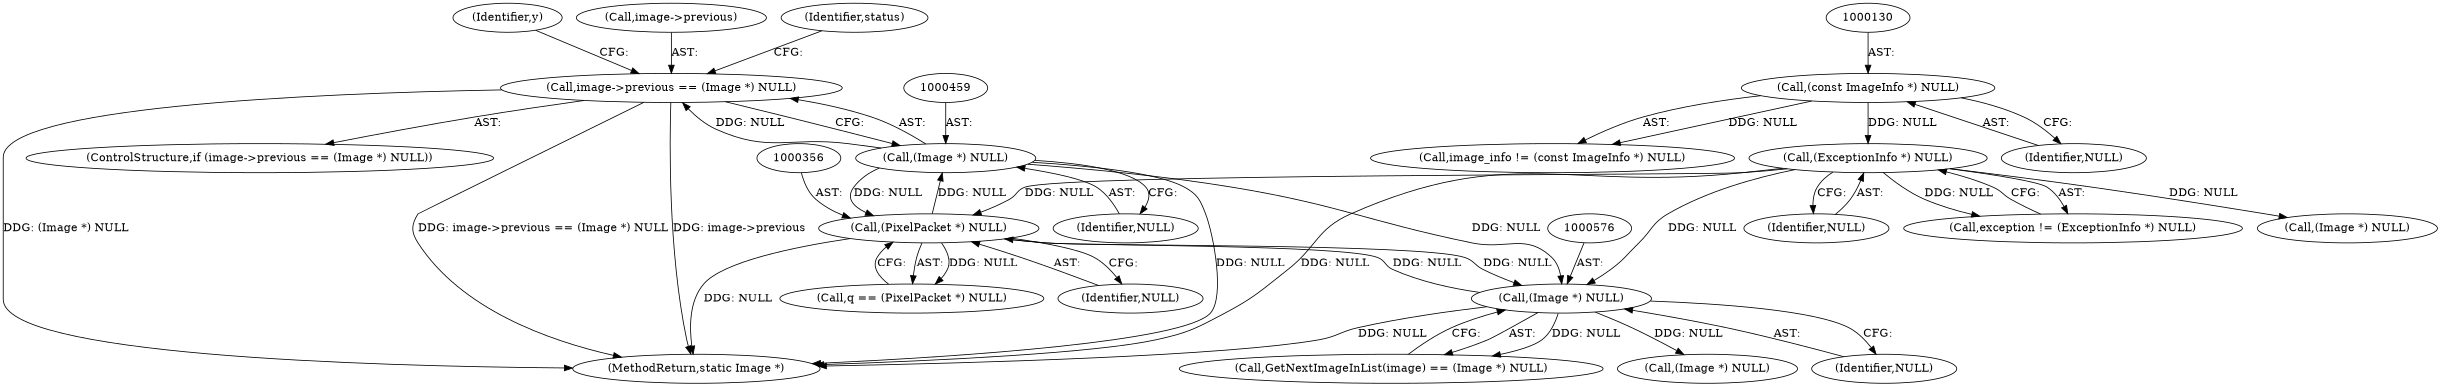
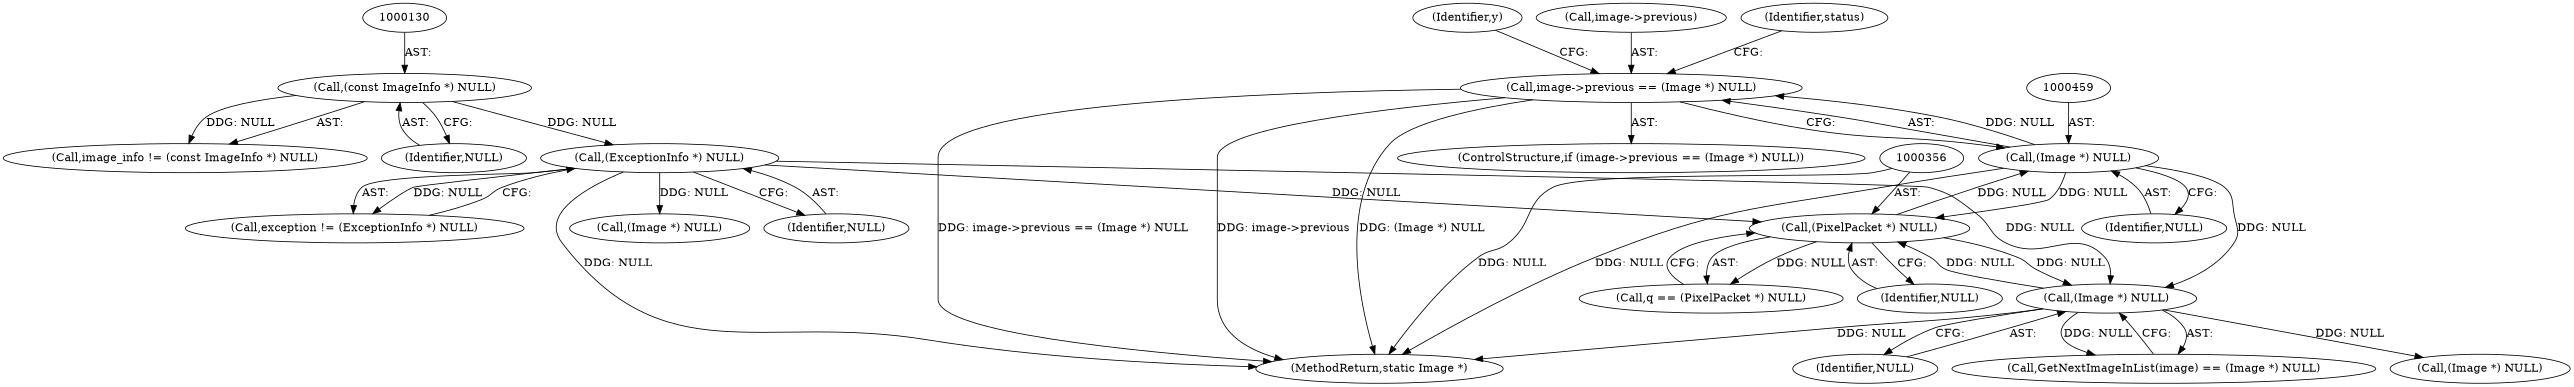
  digraph {
    n1 [label="(Call,image->previous == (Image *) NULL)"]
    n2 [label="(Call,(Image *) NULL)"]
    n3 [label="(ControlStructure,if (image->previous == (Image *) NULL))"]
    n4 [label="(MethodReturn,static Image *)"]
    n5 [label="(Call,(PixelPacket *) NULL)"]
    n6 [label="(Call,(Image *) NULL)"]
    n7 [label="(Identifier,NULL)"]
    n8 [label="(Identifier,NULL)"]
    n9 [label="(Call,q == (PixelPacket *) NULL)"]
    n10 [label="(Call,(Image *) NULL)"]
    n11 [label="(Call,GetNextImageInList(image) == (Image *) NULL)"]
    n12 [label="(Identifier,NULL)"]
    n13 [label="(Call,(ExceptionInfo *) NULL)"]
    n14 [label="(Identifier,NULL)"]
    n15 [label="(Call,exception != (ExceptionInfo *) NULL)"]
    n16 [label="(Call,(Image *) NULL)"]
    n17 [label="(Call,(const ImageInfo *) NULL)"]
    n18 [label="(Call,image_info != (const ImageInfo *) NULL)"]
    n19 [label="(Identifier,NULL)"]
    n20 [label="(Identifier,status)"]
    n21 [label="(Identifier,y)"]
    n22 [label="(Call,image->previous)"]
    1000459
    1000356
-   1000576
    1000130
    n1 -> n2 [label="CFG: "]
    n1 -> n3 [label="AST: "]
    n1 -> n4 [label="DDG: image->previous"]
    n1 -> n4 [label="DDG: (Image *) NULL"]
    n1 -> n4 [label="DDG: image->previous == (Image *) NULL"]
    n2 -> n1 [label="AST: "]
    n2 -> n1 [label="DDG: NULL"]
    n2 -> n4 [label="DDG: NULL"]
    n2 -> n5 [label="DDG: NULL"]
    n2 -> n6 [label="DDG: NULL"]
    n2 -> n7 [label="CFG: "]
    n5 -> n2 [label="DDG: NULL"]
-   n5 -> n4 [label="DDG: NULL"]
+   1000356 -> n4 [label="DDG: NULL"]
    n5 -> n6 [label="DDG: NULL"]
    n5 -> n8 [label="CFG: "]
    n5 -> n9 [label="AST: "]
    n5 -> n9 [label="DDG: NULL"]
    n6 -> n4 [label="DDG: NULL"]
    n6 -> n5 [label="DDG: NULL"]
    n6 -> n10 [label="DDG: NULL"]
    n6 -> n11 [label="AST: "]
    n6 -> n11 [label="DDG: NULL"]
    n6 -> n12 [label="CFG: "]
    n7 -> n2 [label="AST: "]
    n8 -> n5 [label="AST: "]
    n9 -> n5 [label="CFG: "]
    n11 -> n6 [label="CFG: "]
    n12 -> n6 [label="AST: "]
    n13 -> n4 [label="DDG: NULL"]
    n13 -> n5 [label="DDG: NULL"]
    n13 -> n6 [label="DDG: NULL"]
    n13 -> n14 [label="CFG: "]
    n13 -> n15 [label="AST: "]
    n13 -> n15 [label="DDG: NULL"]
    n13 -> n16 [label="DDG: NULL"]
    n14 -> n13 [label="AST: "]
    n15 -> n13 [label="CFG: "]
    n17 -> n13 [label="DDG: NULL"]
    n17 -> n18 [label="AST: "]
    n17 -> n18 [label="DDG: NULL"]
    n17 -> n19 [label="CFG: "]
    n19 -> n17 [label="AST: "]
    n20 -> n1 [label="CFG: "]
    n21 -> n1 [label="CFG: "]
    n22 -> n1 [label="AST: "]
    1000459 -> n2 [label="AST: "]
    1000356 -> n5 [label="AST: "]
-   1000576 -> n6 [label="AST: "]
    1000130 -> n17 [label="AST: "]
  }
